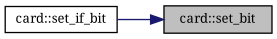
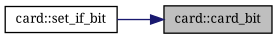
  digraph {
    rankdir=RL
    fontname="Noto Serif"
    node [color=black fontname="Noto Serif" fontsize=10 shape=record style=filled]
-   n1 [fillcolor=grey75 fontcolor=black height=0.2 label="card::set_bit" width=0.4]
+   n1 [fillcolor=grey75 fontcolor=black height=0.2 label="card::card_bit" width=0.4]
    n2 [fillcolor=white height=0.2 label="card::set_if_bit" width=0.4]
    n1 -> n2 [color=midnightblue dir=back fontname="Noto Serif" fontsize=10 labelfontname=Helvetica labelfontsize=10 style=solid]
  }
